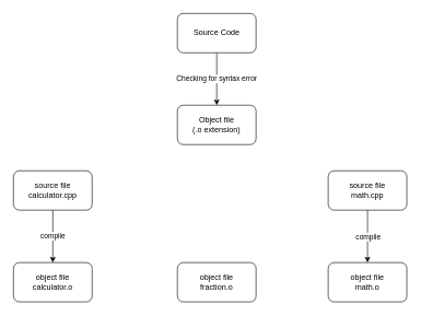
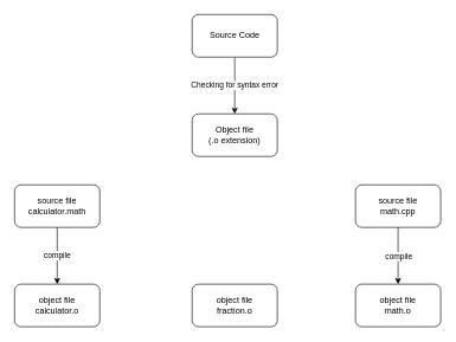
  <mxCell id="0" />
  <mxCell id="1" parent="0" />
  <mxCell id="2" value="Checking for syntax error" style="edgeStyle=none;html=1;" edge="1" parent="1" source="3" target="4"><mxGeometry relative="1" as="geometry" /></mxCell>
  <mxCell id="3" value="Source Code" style="rounded=1;whiteSpace=wrap;html=1;" vertex="1" parent="1"><mxGeometry x="270" y="20" width="120" height="60" as="geometry" /></mxCell>
  <mxCell id="4" value="Object file&lt;br&gt;(.o extension)" style="whiteSpace=wrap;html=1;rounded=1;" vertex="1" parent="1"><mxGeometry x="270" y="160" width="120" height="60" as="geometry" /></mxCell>
  <mxCell id="5" value="" style="group" vertex="1" connectable="0" parent="1"><mxGeometry x="20" y="260" width="120" height="200" as="geometry" /></mxCell>
- <mxCell id="6" value="source file&lt;br&gt;calculator.cpp" style="rounded=1;whiteSpace=wrap;html=1;" vertex="1" parent="5"><mxGeometry width="120" height="60" as="geometry" /></mxCell>
+ <mxCell id="6" value="source file&lt;br&gt;calculator.math" style="rounded=1;whiteSpace=wrap;html=1;" vertex="1" parent="5"><mxGeometry width="120" height="60" as="geometry" /></mxCell>
  <mxCell id="7" value="object file&lt;br&gt;calculator.o" style="whiteSpace=wrap;html=1;rounded=1;" vertex="1" parent="5"><mxGeometry y="140" width="120" height="60" as="geometry" /></mxCell>
  <mxCell id="8" value="compile" style="edgeStyle=none;html=1;" edge="1" parent="5" source="6" target="7"><mxGeometry relative="1" as="geometry" /></mxCell>
  <mxCell id="9" value="" style="group" vertex="1" connectable="0" parent="1"><mxGeometry x="270" y="260" width="120" height="200" as="geometry" /></mxCell>
  <mxCell id="10" value="object file&lt;br&gt;fraction.o" style="whiteSpace=wrap;html=1;rounded=1;" vertex="1" parent="9"><mxGeometry y="140" width="120" height="60" as="geometry" /></mxCell>
  <mxCell id="11" value="" style="group" vertex="1" connectable="0" parent="1"><mxGeometry x="500" y="260" width="120" height="200" as="geometry" /></mxCell>
  <mxCell id="12" value="source file&lt;br&gt;math.cpp" style="rounded=1;whiteSpace=wrap;html=1;" vertex="1" parent="11"><mxGeometry width="120" height="60" as="geometry" /></mxCell>
  <mxCell id="13" value="object file&lt;br&gt;math.o" style="whiteSpace=wrap;html=1;rounded=1;" vertex="1" parent="11"><mxGeometry y="140" width="120" height="60" as="geometry" /></mxCell>
  <mxCell id="14" value="" style="edgeStyle=none;html=1;" edge="1" parent="11" source="12" target="13"><mxGeometry relative="1" as="geometry" /></mxCell>
  <mxCell id="15" value="compile" style="edgeLabel;html=1;align=center;verticalAlign=middle;resizable=0;points=[];" vertex="1" connectable="0" parent="14"><mxGeometry x="0.235" y="1" relative="1" as="geometry"><mxPoint x="-1" y="-9" as="offset" /></mxGeometry></mxCell>
